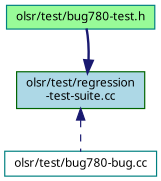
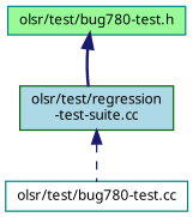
  digraph {
    fontname="Noto Sans"
    node [color=teal fontname="Noto Sans" fontsize=10 shape=record style=filled]
    edge [color=midnightblue dir=back fontname="Noto Sans" fontsize=10 labelfontname=Helvetica labelfontsize=10]
    n1 [fillcolor=palegreen fontcolor=black height=0.2 label="olsr/test/bug780-test.h" width=0.4]
    n2 [color=darkgreen fillcolor=lightblue height=0.2 label="olsr/test/regression\l-test-suite.cc" width=0.4]
-   n3 [fillcolor=white height=0.2 label="olsr/test/bug780-bug.cc" width=0.4]
-   n2 -> n1 [style=bold]
+   n3 [fillcolor=white height=0.2 label="olsr/test/bug780-test.cc" width=0.4]
+   n1 -> n2 [style=bold]
    n2 -> n3 [style=dashed]
  }
